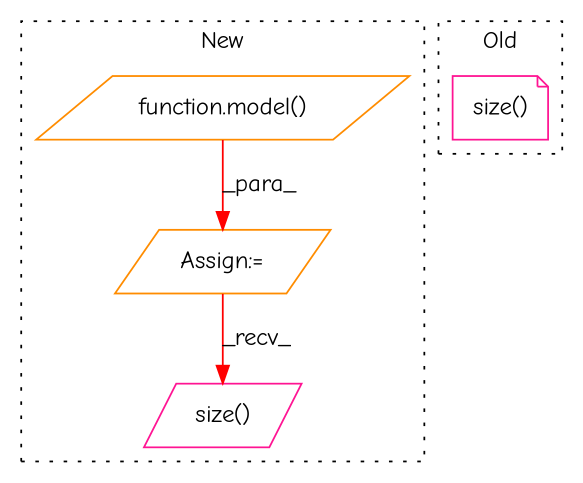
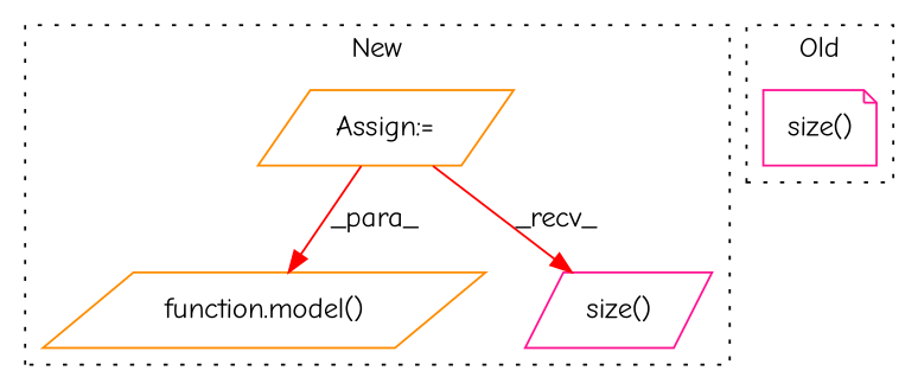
  digraph {
    fontname="Comic Neue"
    node [a=75 shape=parallelogram color=darkorange fontname="Comic Neue"]
    edge [color=red fontname="Comic Neue"]
    n1 [l="6,1" label="function.model()" s="1842,1858"]
    n2 [a=68 l=3 label="Assign:=" s=1839]
    n3 [l=16 label="size()" s=1976 color=deeppink]
    n4 [l=8 label="size()" s=1579 shape=note color=deeppink]
    subgraph cluster_1 {
      label=New
      style=dotted
      n1
      n2
      n3
    }
    subgraph cluster_2 {
      label=Old
      style=dotted
      n4
    }
-   n1 -> n2 [label=_para_]
+   n2 -> n1 [label=_para_]
    n2 -> n3 [label=_recv_]
  }
